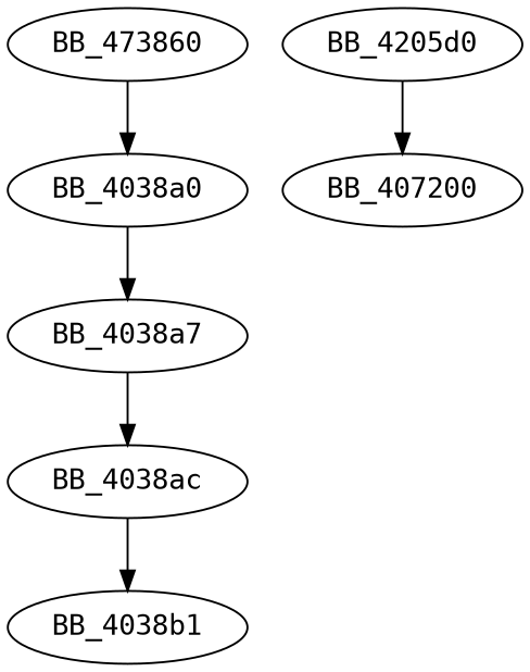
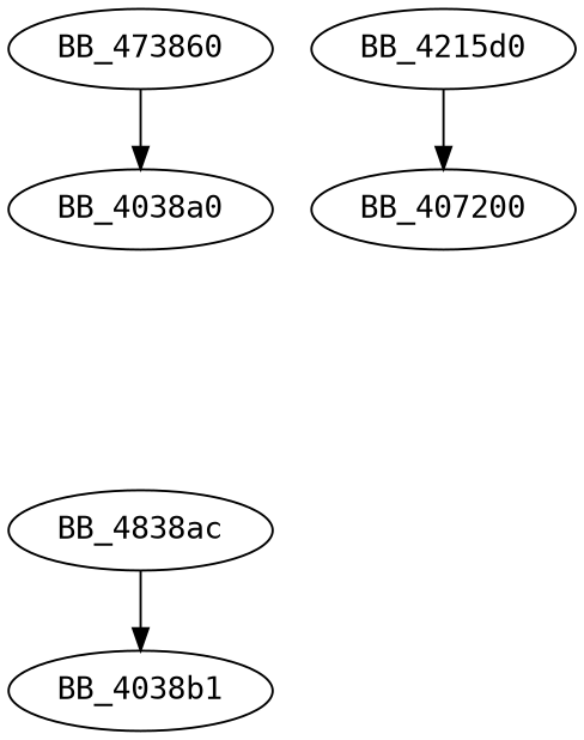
  digraph {
    fontname="DejaVu Sans Mono"
    node [fontname="DejaVu Sans Mono"]
    edge [fontname="DejaVu Sans Mono"]
    n1 [label=BB_473860]
    BB_4038a0
-   BB_4038a7
-   BB_4038ac
+   BB_4038ac [label=BB_4838ac]
    BB_4038b1
-   BB_4205d0
+   BB_4205d0 [label=BB_4215d0]
    BB_407200
    n1 -> BB_4038a0
-   BB_4038a0 -> BB_4038a7
-   BB_4038a7 -> BB_4038ac
    BB_4038ac -> BB_4038b1
    BB_4205d0 -> BB_407200
  }
